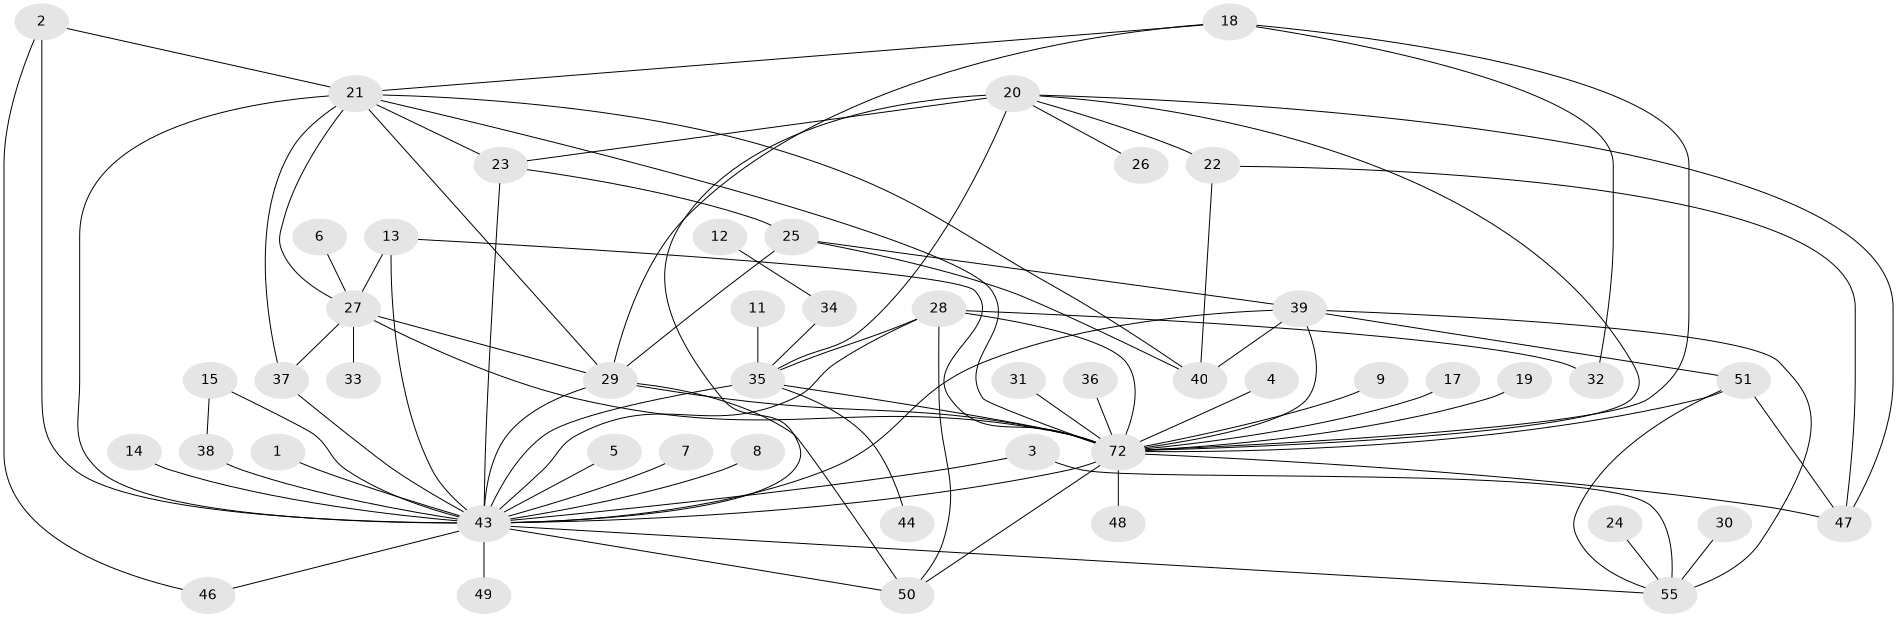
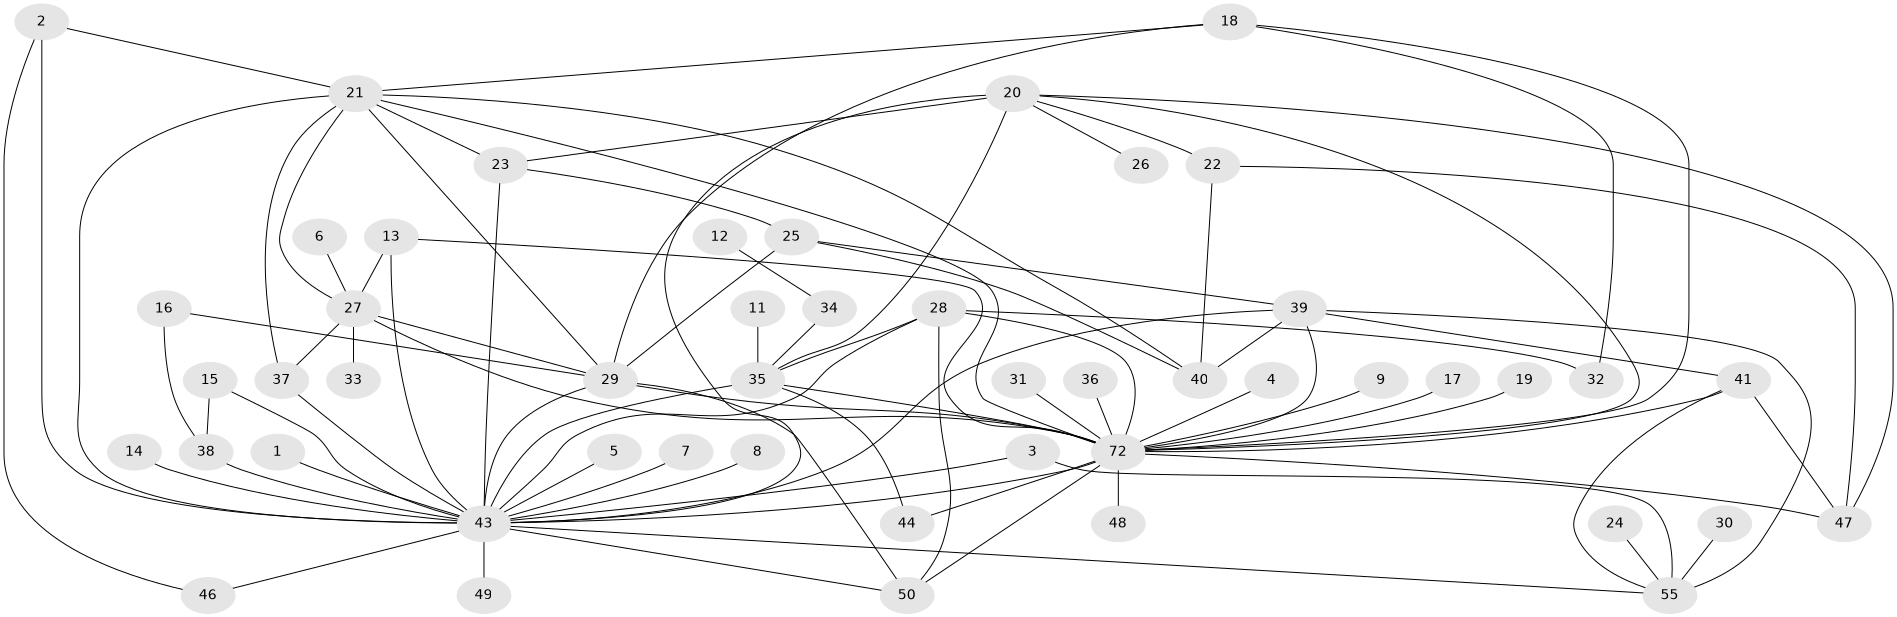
  graph {
    fontname="DejaVu Sans"
    node [color=gray90 fontname="DejaVu Sans" style=filled]
    edge [fontname="DejaVu Sans" weight=1.0]
    1
    43
    n3 [label=55]
    46
    50
    49
    2
    21
    n9 [label=72]
    27
    29
    23
    37
    40
    3
    4
    47
    44
    48
    5
    6
    33
    7
    8
    9
    11
    35
    12
    34
    13
    14
    15
    38
+   16
    17
    18
    32
    19
    20
    22
    26
    25
    39
    24
-   41 [label=51]
+   41
    28
    30
    31
    36
    1 -- 43
    43 -- n3
    43 -- 46
    43 -- 50
    43 -- 49
    2 -- 43
    2 -- 46
    2 -- 21
    21 -- 43 [weight=2.0]
    21 -- n9
    21 -- 27
    21 -- 29
    21 -- 23
    21 -- 37
    21 -- 40
    n9 -- 43
    n9 -- 50
    n9 -- 47
+   n9 -- 44
    n9 -- 48
    27 -- n9
    27 -- 29
    27 -- 37
    27 -- 33
    29 -- 43
    29 -- 50
    29 -- n9
    23 -- 43 [weight=3.0]
    23 -- 25
    37 -- 43
    3 -- 43
    3 -- n3
    4 -- n9
    5 -- 43
    6 -- 27
    7 -- 43
    8 -- 43
    9 -- n9
    11 -- 35
    35 -- 43
    35 -- n9
    35 -- 44
    12 -- 34
    34 -- 35
    13 -- 43 [weight=2.0]
    13 -- n9
    13 -- 27
    14 -- 43
    15 -- 43
    15 -- 38
    38 -- 43
+   16 -- 29
+   16 -- 38
    17 -- n9
    18 -- 21
    18 -- n9
    18 -- 29
    18 -- 32
    19 -- n9
    20 -- 43 [weight=3.0]
    20 -- n9
    20 -- 23
    20 -- 47
    20 -- 35
    20 -- 22 [weight=2.0]
    20 -- 26
    22 -- 40
    22 -- 47
    25 -- 29
    25 -- 40
    25 -- 39
    39 -- 43 [weight=2.0]
    39 -- n3 [weight=2.0]
    39 -- n9
    39 -- 40
    39 -- 41
    24 -- n3
    41 -- n3
    41 -- n9
    41 -- 47
    28 -- 43
    28 -- 50
    28 -- n9
    28 -- 35
    28 -- 32
    30 -- n3
    31 -- n9
    36 -- n9
  }
